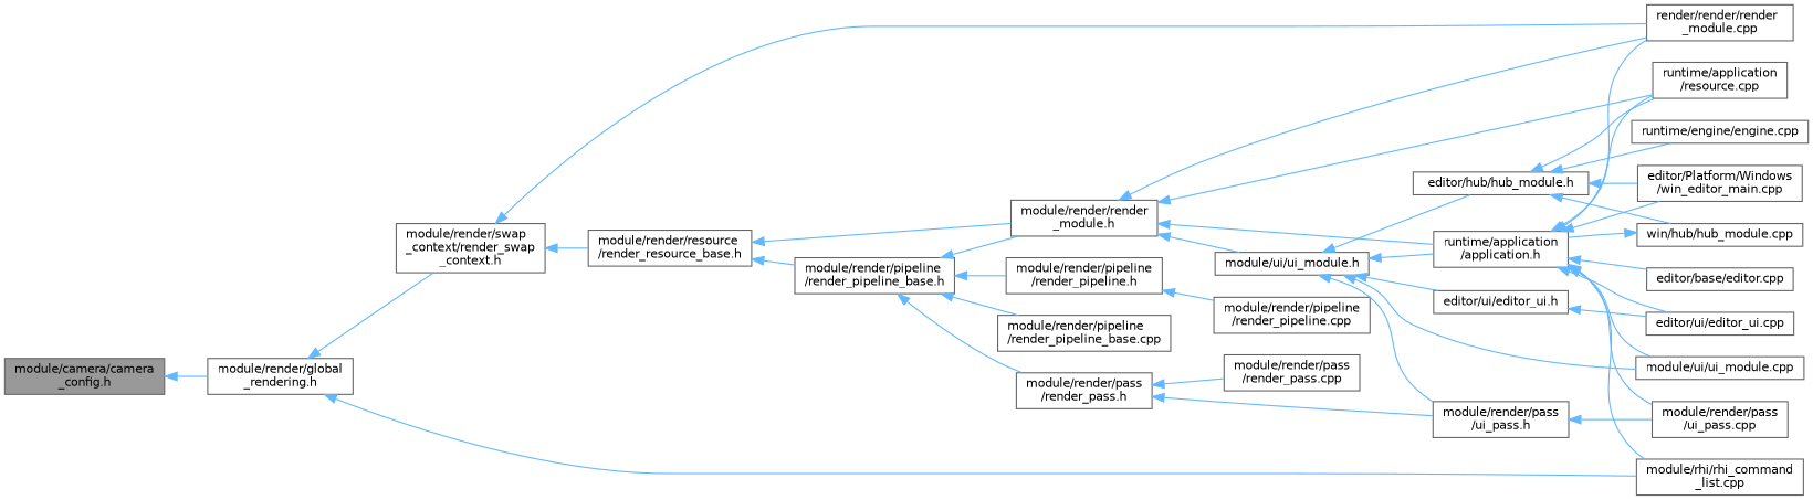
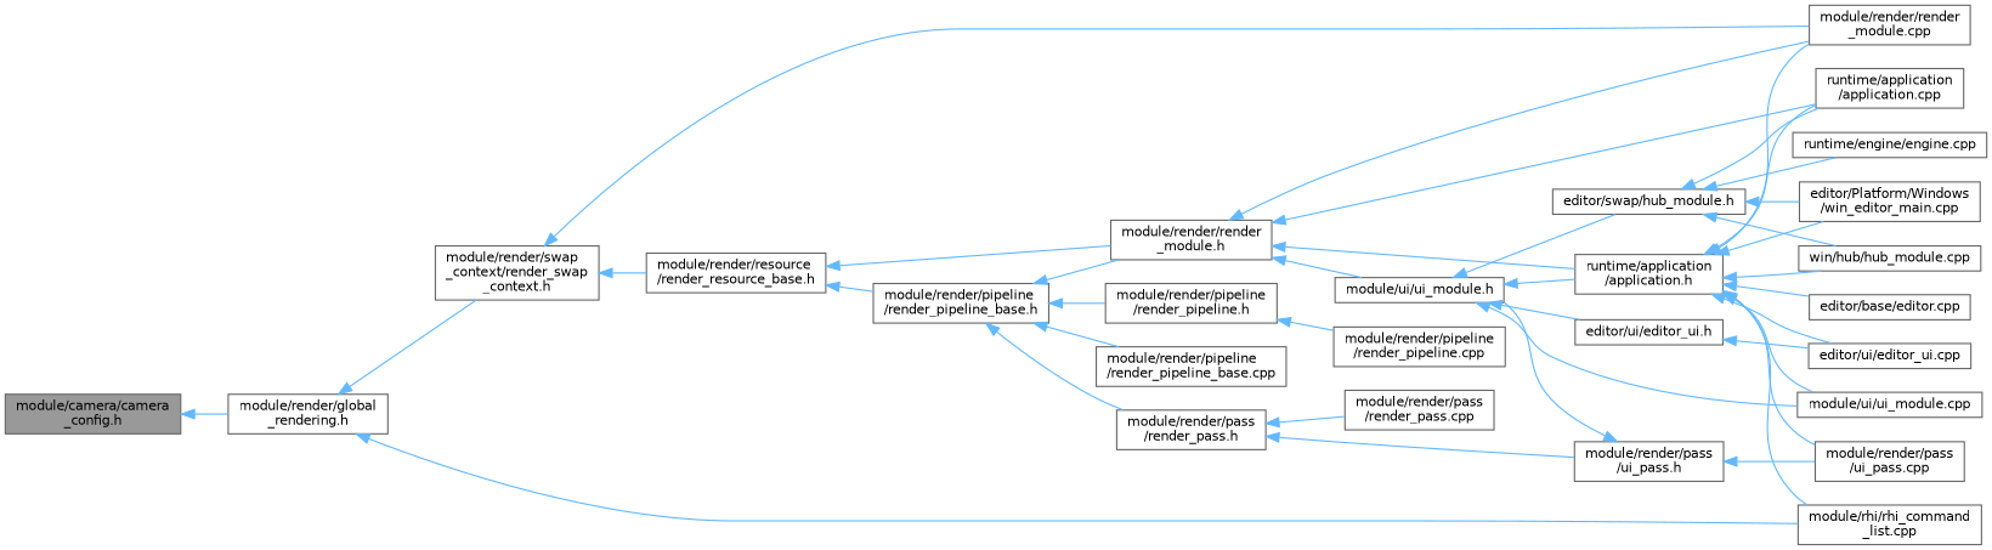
  digraph {
    rankdir=LR
    node [color=grey40 fillcolor=white fontname=Helvetica fontsize=10 shape=box style=filled]
    edge [color=steelblue1 dir=back fontname=Helvetica fontsize=10 labelfontname=Helvetica labelfontsize=10 style=solid]
    n1 [color=gray40 fillcolor=grey60 fontcolor=black height=0.2 label="module/camera/camera\l_config.h" width=0.4]
    n2 [height=0.2 label="module/render/global\l_rendering.h" width=0.4]
    n3 [height=0.2 label="module/render/swap\l_context/render_swap\l_context.h" width=0.4]
    n4 [height=0.2 label="module/rhi/rhi_command\l_list.cpp" width=0.4]
-   n5 [height=0.2 label="render/render/render\l_module.cpp" width=0.4]
+   n5 [height=0.2 label="module/render/render\l_module.cpp" width=0.4]
    n6 [height=0.2 label="module/render/resource\l/render_resource_base.h" width=0.4]
    n7 [height=0.2 label="module/render/pipeline\l/render_pipeline_base.h" width=0.4]
    n8 [height=0.2 label="module/render/render\l_module.h" width=0.4]
    n9 [height=0.2 label="module/render/pass\l/render_pass.h" width=0.4]
    n10 [height=0.2 label="module/render/pipeline\l/render_pipeline.h" width=0.4]
    n11 [height=0.2 label="module/render/pipeline\l/render_pipeline_base.cpp" width=0.4]
    n12 [height=0.2 label="module/ui/ui_module.h" width=0.4]
-   n13 [height=0.2 label="runtime/application\l/resource.cpp" width=0.4]
+   n13 [height=0.2 label="runtime/application\l/application.cpp" width=0.4]
    n14 [height=0.2 label="runtime/application\l/application.h" width=0.4]
    n15 [height=0.2 label="module/render/pass\l/render_pass.cpp" width=0.4]
    n16 [height=0.2 label="module/render/pass\l/ui_pass.h" width=0.4]
    n17 [height=0.2 label="module/render/pipeline\l/render_pipeline.cpp" width=0.4]
    n18 [height=0.2 label="module/render/pass\l/ui_pass.cpp" width=0.4]
-   n19 [height=0.2 label="editor/hub/hub_module.h" width=0.4]
+   n19 [height=0.2 label="editor/swap/hub_module.h" width=0.4]
    n20 [height=0.2 label="editor/ui/editor_ui.h" width=0.4]
    n21 [height=0.2 label="module/ui/ui_module.cpp" width=0.4]
    n22 [height=0.2 label="editor/Platform/Windows\l/win_editor_main.cpp" width=0.4]
    n23 [height=0.2 label="win/hub/hub_module.cpp" width=0.4]
    n24 [height=0.2 label="editor/ui/editor_ui.cpp" width=0.4]
    n25 [height=0.2 label="editor/base/editor.cpp" width=0.4]
    n26 [height=0.2 label="runtime/engine/engine.cpp" width=0.4]
    n1 -> n2
    n2 -> n3
    n2 -> n4
    n3 -> n5
    n3 -> n6
    n6 -> n7
    n6 -> n8
    n7 -> n8
    n7 -> n9
    n7 -> n10
    n7 -> n11
    n8 -> n5
    n8 -> n12
    n8 -> n13
    n8 -> n14
    n9 -> n15
    n9 -> n16
    n10 -> n17
    n12 -> n14
-   n12 -> n16
+   n16 -> n12
    n12 -> n19
    n12 -> n20
    n12 -> n21
    n14 -> n4
    n14 -> n5
    n14 -> n13
    n14 -> n18
    n14 -> n21
    n14 -> n22
-   n23 -> n14
+   n14 -> n23
    n14 -> n24
    n14 -> n25
    n16 -> n18
    n19 -> n13
    n19 -> n22
    n19 -> n23
    n19 -> n26
    n20 -> n24
  }
